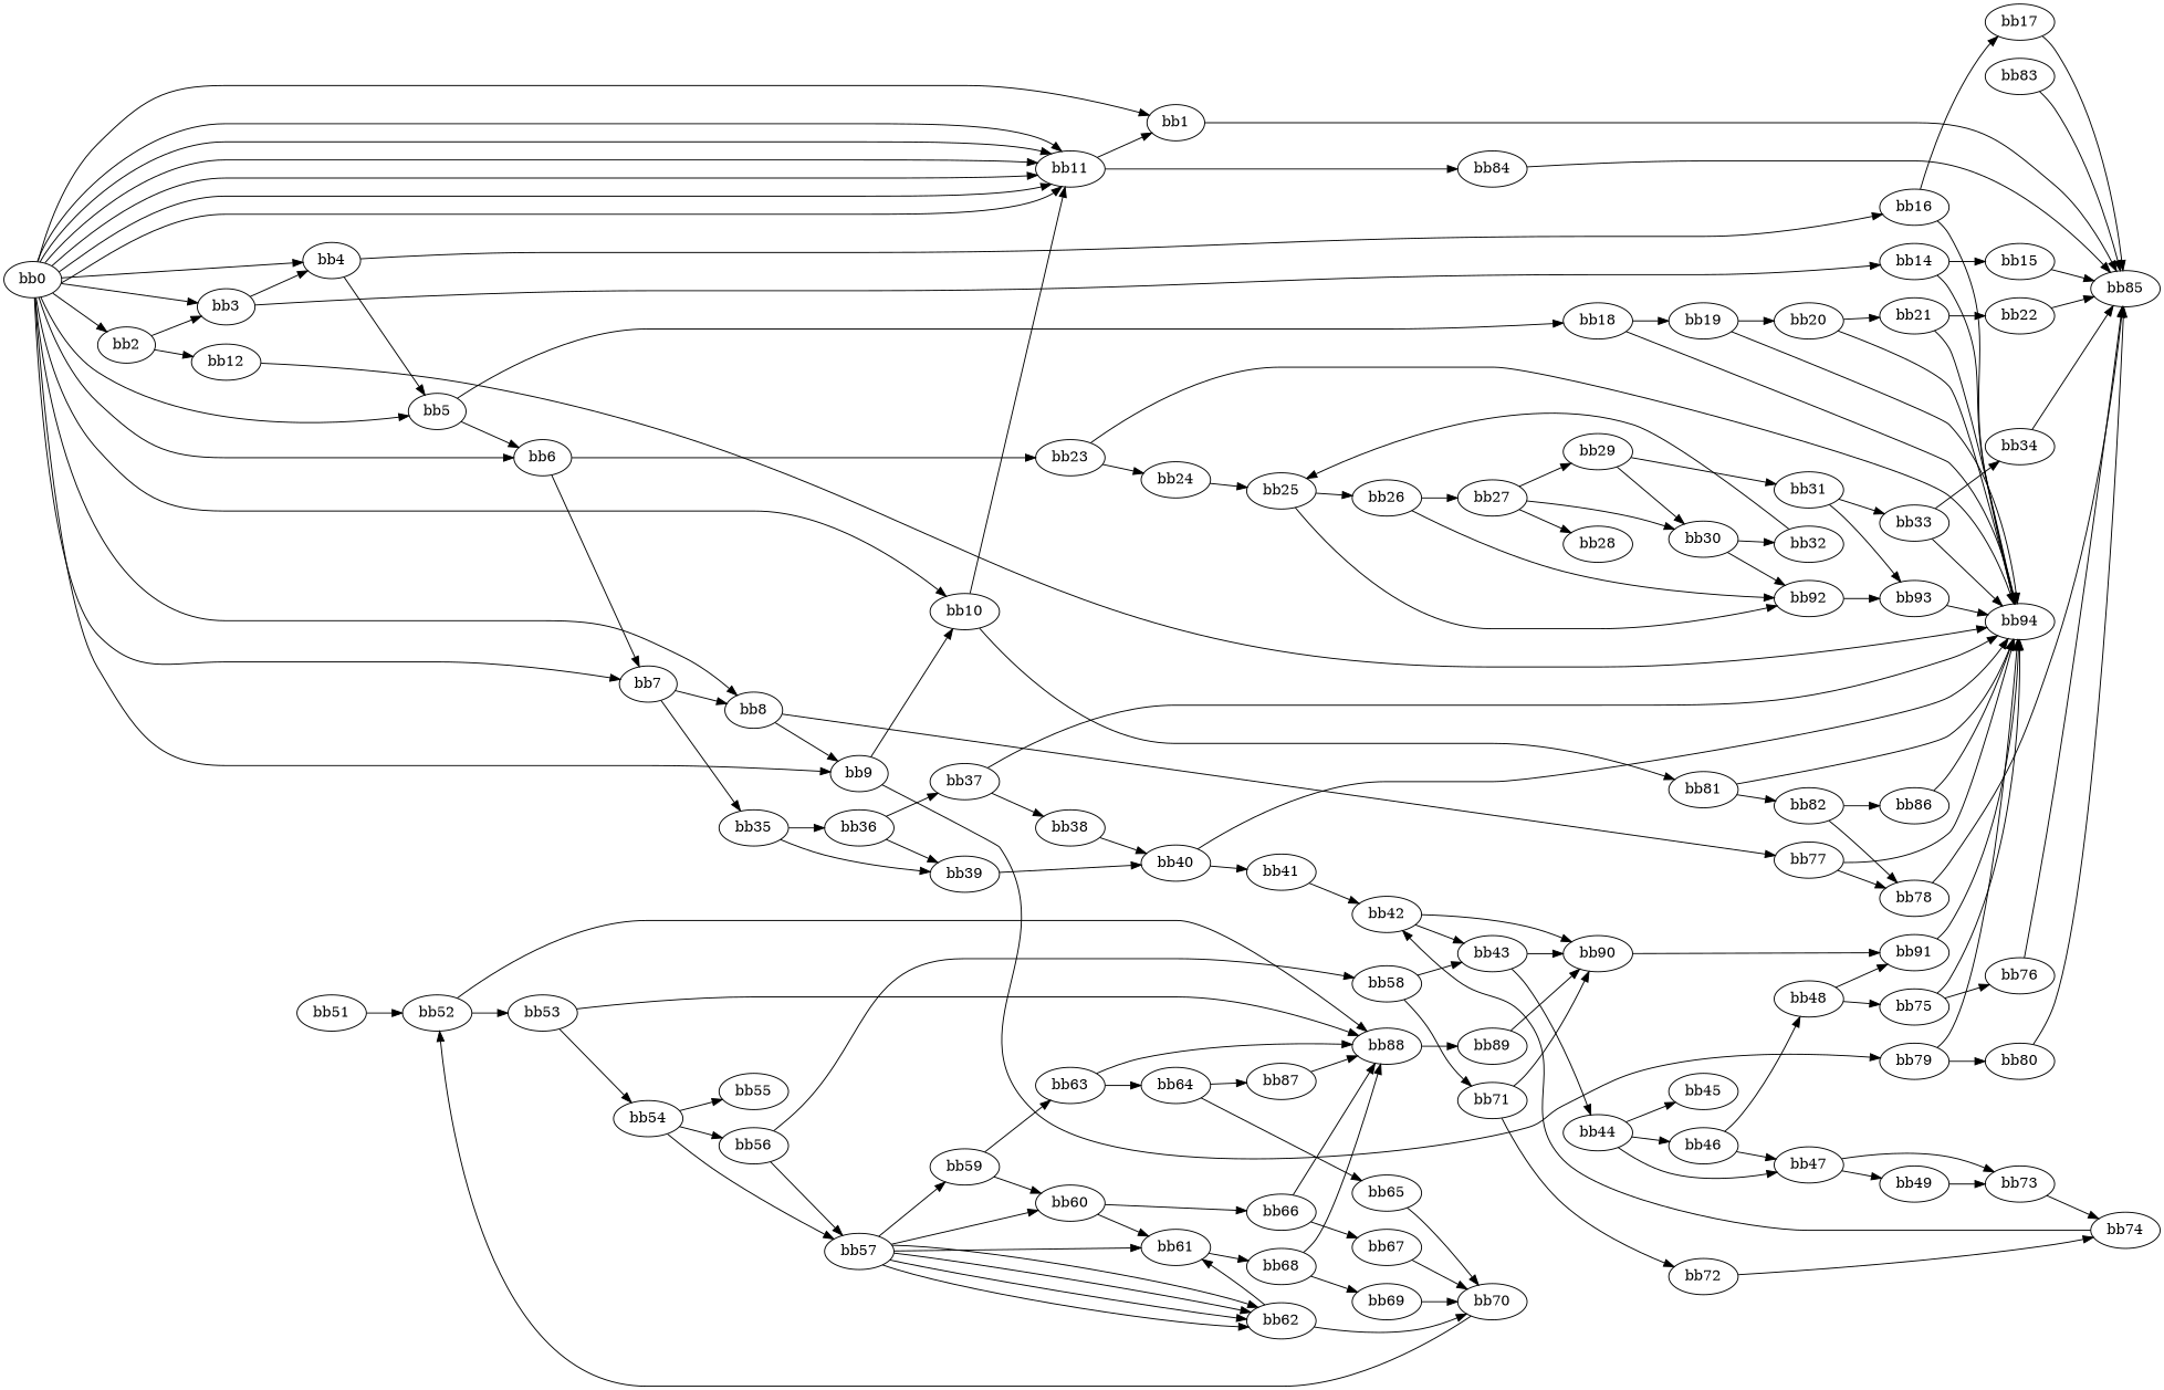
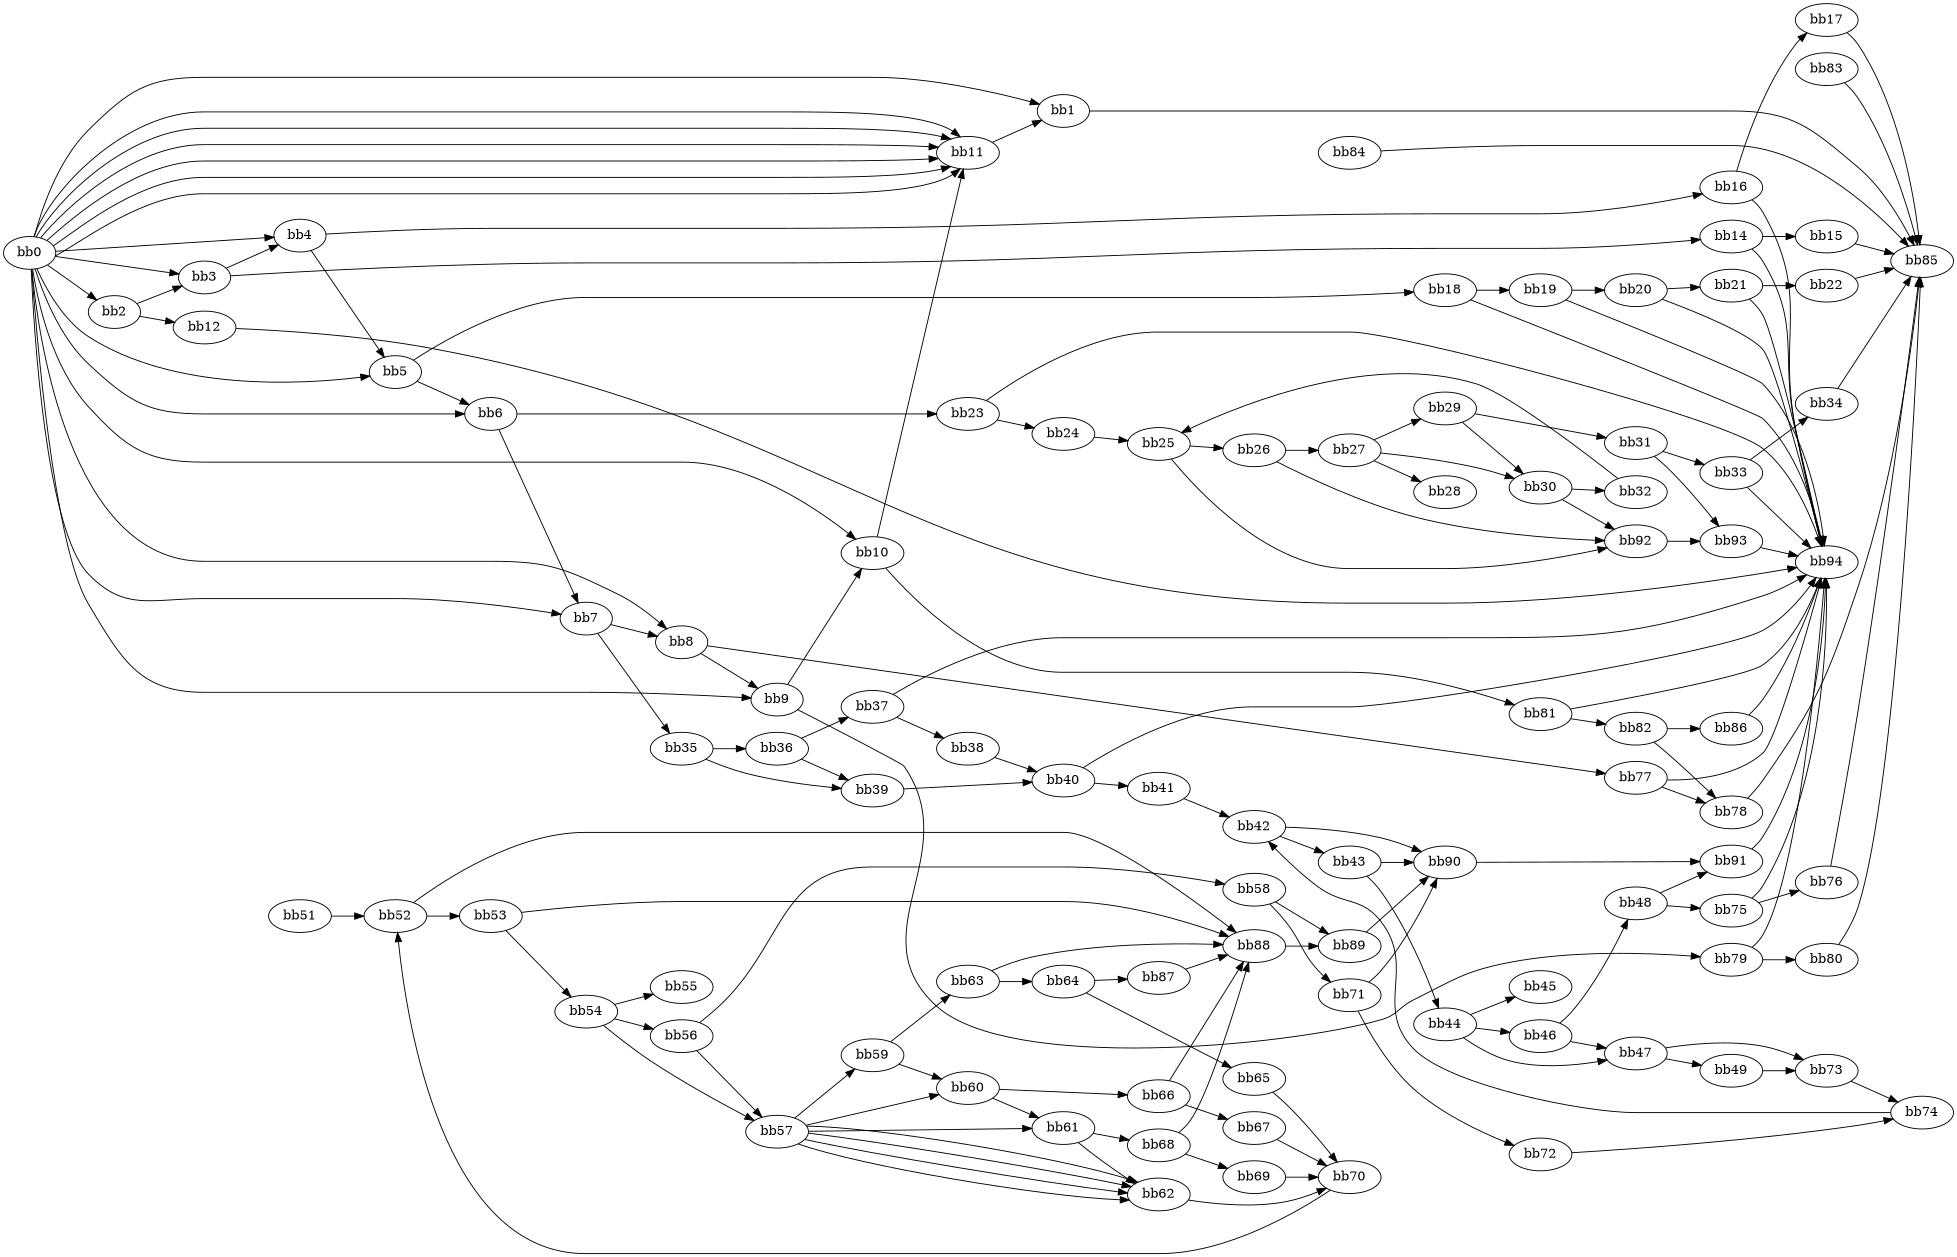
  digraph {
    rankdir=LR
    n1 [label="bb0\l"]
    n2 [label="bb1\l"]
    n3 [label="bb2\l"]
    n4 [label="bb3\l"]
    n5 [label="bb4\l"]
    n6 [label="bb5\l"]
    n7 [label="bb6\l"]
    n8 [label="bb7\l"]
    n9 [label="bb8\l"]
    n10 [label="bb9\l"]
    n11 [label="bb10\l"]
    n12 [label="bb11\l"]
    n13 [label="bb85\l"]
    n14 [label="bb12\l"]
    n15 [label="bb14\l"]
    n16 [label="bb16\l"]
    n17 [label="bb18\l"]
    n18 [label="bb23\l"]
    n19 [label="bb35\l"]
    n20 [label="bb77\l"]
    n21 [label="bb79\l"]
    n22 [label="bb81\l"]
    n23 [label="bb84\l"]
    n24 [label="bb94\l"]
    n25 [label="bb15\l"]
    n26 [label="bb17\l"]
    n27 [label="bb19\l"]
    n28 [label="bb24\l"]
    n29 [label="bb36\l"]
    n30 [label="bb39\l"]
    n31 [label="bb78\l"]
    n32 [label="bb80\l"]
    n33 [label="bb82\l"]
    n34 [label="bb20\l"]
    n35 [label="bb21\l"]
    n36 [label="bb22\l"]
    n37 [label="bb25\l"]
    n38 [label="bb26\l"]
    n39 [label="bb92\l"]
    n40 [label="bb27\l"]
    n41 [label="bb93\l"]
    n42 [label="bb28\l"]
    n43 [label="bb29\l"]
    n44 [label="bb30\l"]
    n45 [label="bb31\l"]
    n46 [label="bb32\l"]
    n47 [label="bb33\l"]
    n48 [label="bb34\l"]
    n49 [label="bb37\l"]
    n50 [label="bb40\l"]
    n51 [label="bb38\l"]
    n52 [label="bb41\l"]
    n53 [label="bb42\l"]
    n54 [label="bb43\l"]
    n55 [label="bb90\l"]
    n56 [label="bb44\l"]
    n57 [label="bb91\l"]
    n58 [label="bb45\l"]
    n59 [label="bb46\l"]
    n60 [label="bb47\l"]
    n61 [label="bb48\l"]
    n62 [label="bb49\l"]
    n63 [label="bb73\l"]
    n64 [label="bb75\l"]
    n65 [label="bb74\l"]
    n66 [label="bb76\l"]
    n67 [label="bb51\l"]
    n68 [label="bb52\l"]
    n69 [label="bb53\l"]
    n70 [label="bb88\l"]
    n71 [label="bb54\l"]
    n72 [label="bb89\l"]
    n73 [label="bb55\l"]
    n74 [label="bb56\l"]
    n75 [label="bb57\l"]
    n76 [label="bb58\l"]
    n77 [label="bb59\l"]
    n78 [label="bb60\l"]
    n79 [label="bb61\l"]
    n80 [label="bb62\l"]
    n81 [label="bb71\l"]
    n82 [label="bb63\l"]
    n83 [label="bb66\l"]
    n84 [label="bb68\l"]
    n85 [label="bb70\l"]
    n86 [label="bb72\l"]
    n87 [label="bb64\l"]
    n88 [label="bb67\l"]
    n89 [label="bb69\l"]
    n90 [label="bb65\l"]
    n91 [label="bb87\l"]
    n92 [label="bb86\l"]
    n93 [label="bb83\l"]
    n1 -> n2
    n1 -> n3
    n1 -> n4
    n1 -> n5
    n1 -> n6
    n1 -> n7
    n1 -> n8
    n1 -> n9
    n1 -> n10
    n1 -> n11
    n1 -> n12
    n1 -> n12
    n1 -> n12
    n1 -> n12
    n1 -> n12
    n1 -> n12
    n2 -> n13
    n3 -> n4
    n3 -> n14
    n4 -> n5
    n4 -> n15
    n5 -> n6
    n5 -> n16
    n6 -> n7
    n6 -> n17
    n7 -> n8
    n7 -> n18
    n8 -> n9
    n8 -> n19
    n9 -> n10
    n9 -> n20
    n10 -> n11
    n10 -> n21
    n11 -> n12
    n11 -> n22
    n12 -> n2
-   n12 -> n23
    n14 -> n24
    n15 -> n24
    n15 -> n25
    n16 -> n24
    n16 -> n26
    n17 -> n24
    n17 -> n27
    n18 -> n24
    n18 -> n28
    n19 -> n29
    n19 -> n30
    n20 -> n24
    n20 -> n31
    n21 -> n24
    n21 -> n32
    n22 -> n24
    n22 -> n33
    n23 -> n13
    n25 -> n13
    n26 -> n13
    n27 -> n24
    n27 -> n34
    n28 -> n37
    n29 -> n30
    n29 -> n49
    n30 -> n50
    n31 -> n13
    n32 -> n13
    n33 -> n31
    n33 -> n92
    n34 -> n24
    n34 -> n35
    n35 -> n24
    n35 -> n36
    n36 -> n13
    n37 -> n38
    n37 -> n39
    n38 -> n39
    n38 -> n40
    n39 -> n41
    n40 -> n42
    n40 -> n43
    n40 -> n44
    n41 -> n24
    n43 -> n44
    n43 -> n45
    n44 -> n39
    n44 -> n46
    n45 -> n41
    n45 -> n47
    n46 -> n37
    n47 -> n24
    n47 -> n48
    n48 -> n13
    n49 -> n24
    n49 -> n51
    n50 -> n24
    n50 -> n52
    n51 -> n50
    n52 -> n53
    n53 -> n54
    n53 -> n55
    n54 -> n55
    n54 -> n56
    n55 -> n57
    n56 -> n58
    n56 -> n59
    n56 -> n60
    n57 -> n24
    n59 -> n60
    n59 -> n61
    n60 -> n62
    n60 -> n63
    n61 -> n57
    n61 -> n64
    n62 -> n63
    n63 -> n65
    n64 -> n24
    n64 -> n66
    n65 -> n53
    n66 -> n13
    n67 -> n68
    n68 -> n69
    n68 -> n70
    n69 -> n70
    n69 -> n71
    n70 -> n72
    n71 -> n73
    n71 -> n74
    n71 -> n75
    n72 -> n55
    n74 -> n75
    n74 -> n76
    n75 -> n77
    n75 -> n78
    n75 -> n79
    n75 -> n80
    n75 -> n80
    n75 -> n80
    n75 -> n80
-   n76 -> n54
+   n76 -> n72
    n76 -> n81
    n77 -> n78
    n77 -> n82
    n78 -> n79
    n78 -> n83
-   n80 -> n79
+   n79 -> n80
    n79 -> n84
    n80 -> n85
    n81 -> n55
    n81 -> n86
    n82 -> n70
    n82 -> n87
    n83 -> n70
    n83 -> n88
    n84 -> n70
    n84 -> n89
    n85 -> n68
    n86 -> n65
    n87 -> n90
    n87 -> n91
    n88 -> n85
    n89 -> n85
    n90 -> n85
    n91 -> n70
    n92 -> n24
    n93 -> n13
  }
